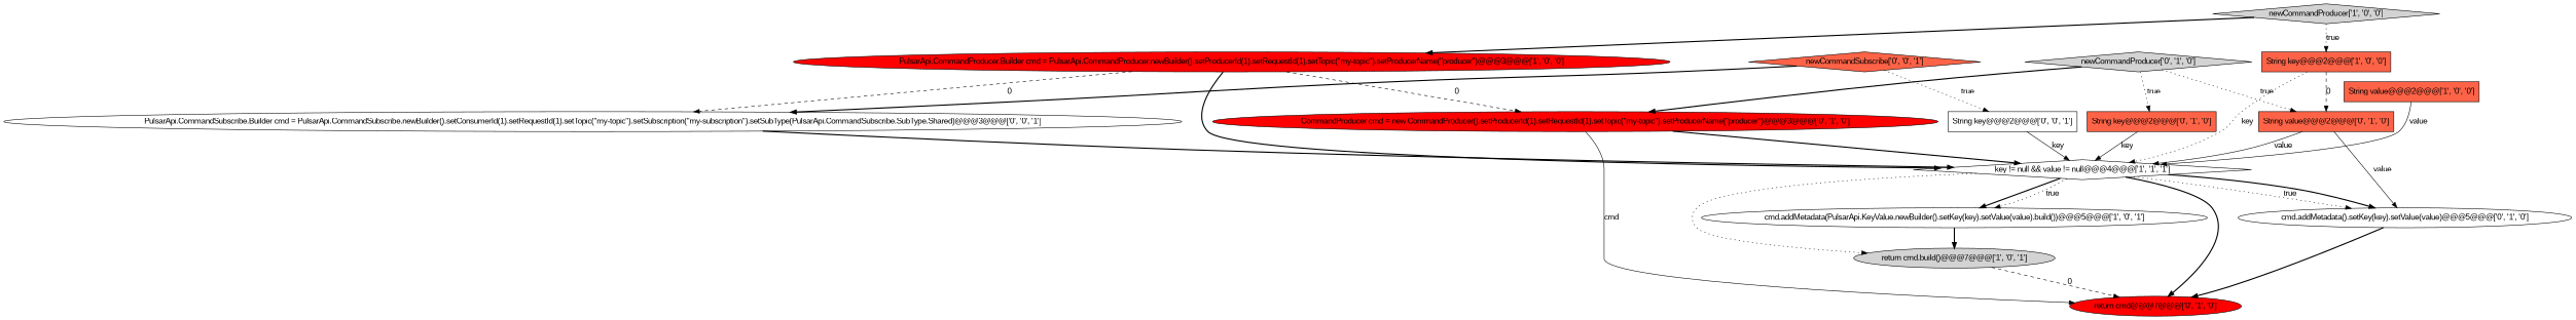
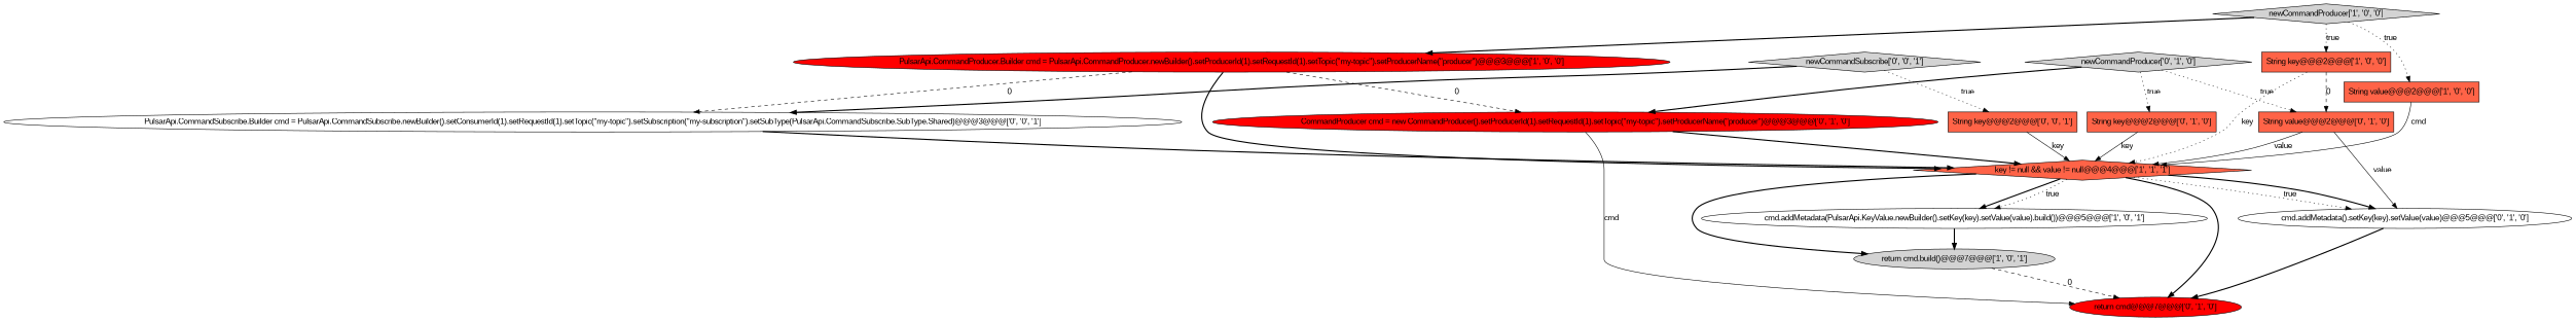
  digraph {
    fontname="Liberation Sans"
    node [fillcolor=tomato fontname="Liberation Sans" shape=ellipse style=filled]
    edge [fontname="Liberation Sans" style=bold]
-   n1 [label="newCommandSubscribe['0', '0', '1']" shape=diamond]
-   n2 [fillcolor=white label="String key@@@2@@@['0', '0', '1']" shape=box]
+   n1 [fillcolor=lightgray label="newCommandSubscribe['0', '0', '1']" shape=diamond]
+   n2 [label="String key@@@2@@@['0', '0', '1']" shape=box]
    n3 [fillcolor=white label="PulsarApi.CommandSubscribe.Builder cmd = PulsarApi.CommandSubscribe.newBuilder().setConsumerId(1).setRequestId(1).setTopic(\"my-topic\").setSubscription(\"my-subscription\").setSubType(PulsarApi.CommandSubscribe.SubType.Shared)@@@3@@@['0', '0', '1']"]
-   n4 [fillcolor=white label="key != null && value != null@@@4@@@['1', '1', '1']" shape=diamond]
+   n4 [label="key != null && value != null@@@4@@@['1', '1', '1']" shape=diamond]
    n5 [label="String key@@@2@@@['1', '0', '0']" shape=box]
    n6 [label="String value@@@2@@@['0', '1', '0']" shape=box]
    n7 [fillcolor=white label="cmd.addMetadata().setKey(key).setValue(value)@@@5@@@['0', '1', '0']"]
    n8 [fillcolor=red label="return cmd@@@7@@@['0', '1', '0']"]
    n9 [fillcolor=lightgray label="return cmd.build()@@@7@@@['1', '0', '1']"]
    n10 [fillcolor=white label="cmd.addMetadata(PulsarApi.KeyValue.newBuilder().setKey(key).setValue(value).build())@@@5@@@['1', '0', '1']"]
    n11 [label="String key@@@2@@@['0', '1', '0']" shape=box]
    n12 [label="String value@@@2@@@['1', '0', '0']" shape=box]
    n13 [fillcolor=lightgray label="newCommandProducer['0', '1', '0']" shape=diamond]
    n14 [fillcolor=red label="CommandProducer cmd = new CommandProducer().setProducerId(1).setRequestId(1).setTopic(\"my-topic\").setProducerName(\"producer\")@@@3@@@['0', '1', '0']"]
    n15 [fillcolor=red label="PulsarApi.CommandProducer.Builder cmd = PulsarApi.CommandProducer.newBuilder().setProducerId(1).setRequestId(1).setTopic(\"my-topic\").setProducerName(\"producer\")@@@3@@@['1', '0', '0']"]
    n16 [fillcolor=lightgray label="newCommandProducer['1', '0', '0']" shape=diamond]
    n1 -> n2 [label=true style=dotted]
    n1 -> n3
    n2 -> n4 [label=key style=solid]
    n3 -> n4
    n4 -> n7 [label=true style=dotted]
    n4 -> n7
    n4 -> n8
-   n4 -> n9 [style=dotted]
+   n4 -> n9
    n4 -> n10
    n4 -> n10 [label=true style=dotted]
    n5 -> n4 [label=key style=dotted]
    n5 -> n6 [label=0 style=dashed]
    n6 -> n4 [label=value style=solid]
    n6 -> n7 [label=value style=solid]
    n7 -> n8
    n9 -> n8 [label=0 style=dashed]
    n10 -> n9
    n11 -> n4 [label=key style=solid]
-   n12 -> n4 [label=value style=solid]
+   n12 -> n4 [label=cmd style=solid]
    n13 -> n6 [label=true style=dotted]
    n13 -> n11 [label=true style=dotted]
    n13 -> n14
    n14 -> n4
    n14 -> n8 [label=cmd style=solid]
    n15 -> n3 [label=0 style=dashed]
    n15 -> n4
    n15 -> n14 [label=0 style=dashed]
    n16 -> n5 [label=true style=dotted]
+   n16 -> n12 [label=true style=dotted]
    n16 -> n15
  }
